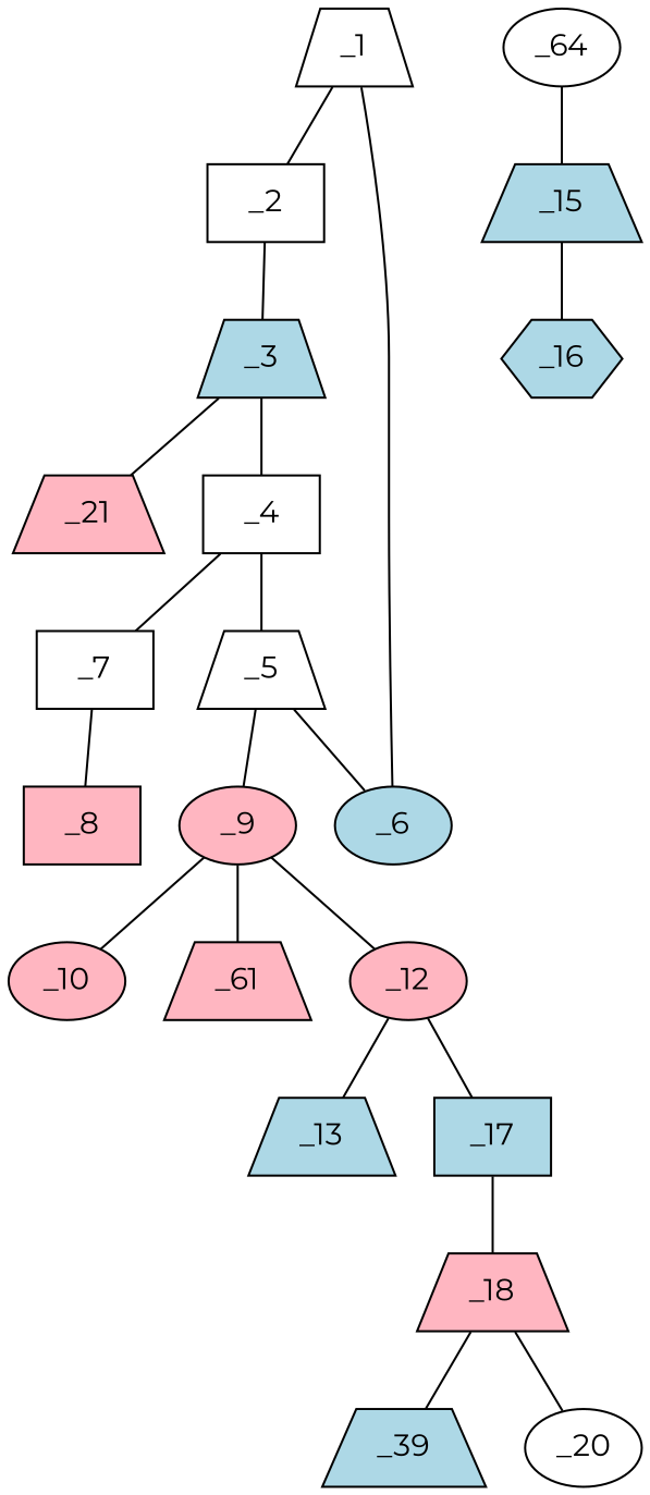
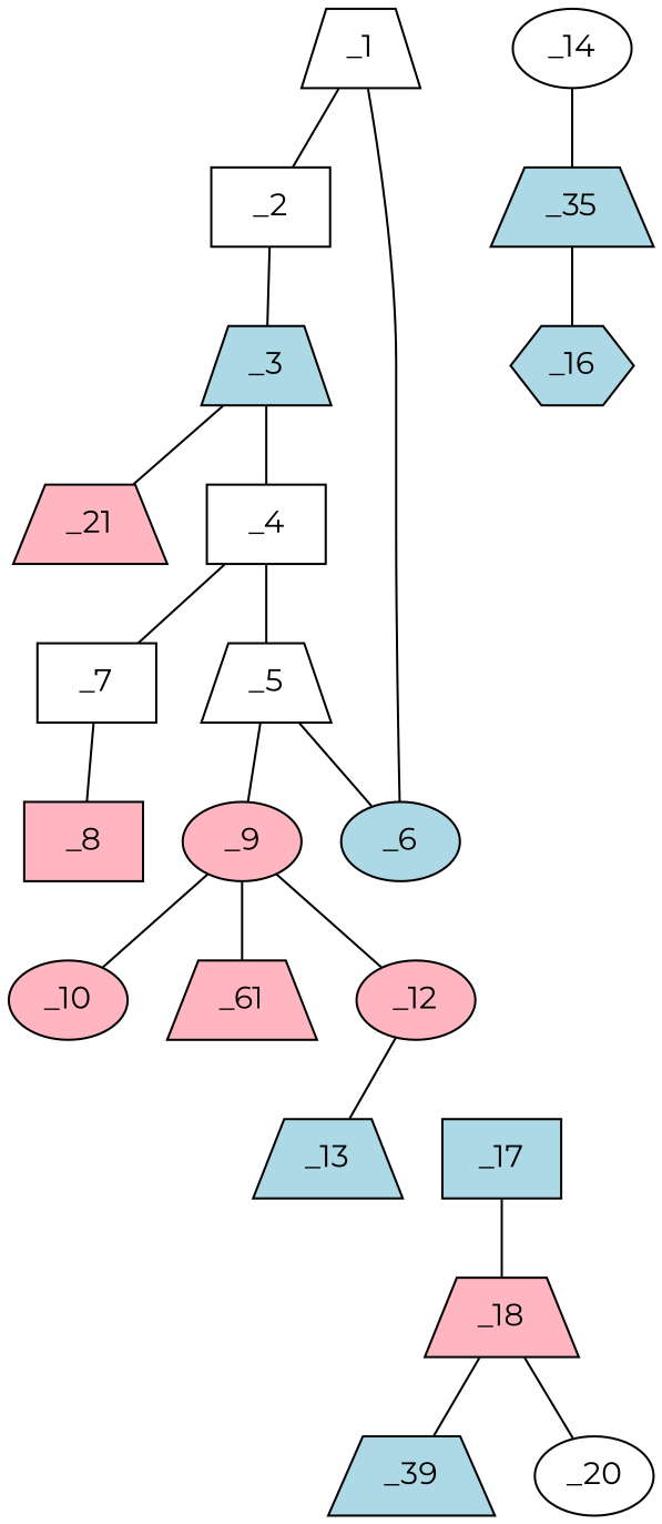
  graph {
    fontname=Montserrat
    node [charge=0 chem=1 fillcolor=white fontname=Montserrat shape=trapezium style=filled symbol="C  " x=4.5981 y=0]
    edge [fontname=Montserrat valence=1]
    _1 [x=5.4641 y=-2.5]
    _2 [shape=box y=-3]
    _6 [fillcolor=lightblue shape=ellipse x=5.4641 y=-1.5]
    _3 [fillcolor=lightblue x=3.732 y=-2.5]
    _4 [shape=box x=3.7321 y=-1.5]
    _21 [chem=7 fillcolor=lightpink symbol="Cl " x=2.866 y=-3]
    _5 [y=-1]
    _7 [chem=4 shape=box symbol="N  " x=2.866 y=-1]
    _9 [chem=5 fillcolor=lightpink shape=ellipse symbol="S  "]
    _8 [fillcolor=lightpink shape=box x=2 y=-1.5]
    _10 [chem=2 fillcolor=lightpink shape=ellipse symbol="O  " x=5.5981]
    n12 [chem=2 fillcolor=lightpink label=_61 symbol="O  " x=3.5981]
    _12 [fillcolor=lightpink shape=ellipse y=1]
    _13 [fillcolor=lightblue x=5.4641 y=1.5]
    _17 [fillcolor=lightblue shape=box x=3.7321 y=1.5]
    _18 [charge=1 chem=4 fillcolor=lightpink symbol="N  " x=2.866 y=1]
-   _14 [shape=ellipse x=5.4641 y=2.5 label=_64]
-   _15 [fillcolor=lightblue y=3]
+   _14 [shape=ellipse x=5.4641 y=2.5]
+   _15 [fillcolor=lightblue y=3 label=_35]
    n19 [chem=2 fillcolor=lightblue label=_39 symbol="O  " x=2 y=1.5]
    _20 [charge=-1 chem=2 shape=ellipse symbol="O  " x=2.866]
    _16 [fillcolor=lightblue shape=hexagon x=3.7321 y=2.5]
    _1 -- _2
    _1 -- _6 [valence=2]
    _2 -- _3 [valence=2]
    _3 -- _4
    _3 -- _21
    _4 -- _5 [valence=2]
    _4 -- _7
    _5 -- _6
    _5 -- _9
    _7 -- _8
    _9 -- _10 [valence=2]
    _9 -- n12 [valence=2]
    _9 -- _12
    _12 -- _13
-   _12 -- _17 [valence=2]
    _17 -- _18
    _18 -- n19 [valence=2]
    _18 -- _20
    _14 -- _15
    _15 -- _16 [valence=2]
  }
